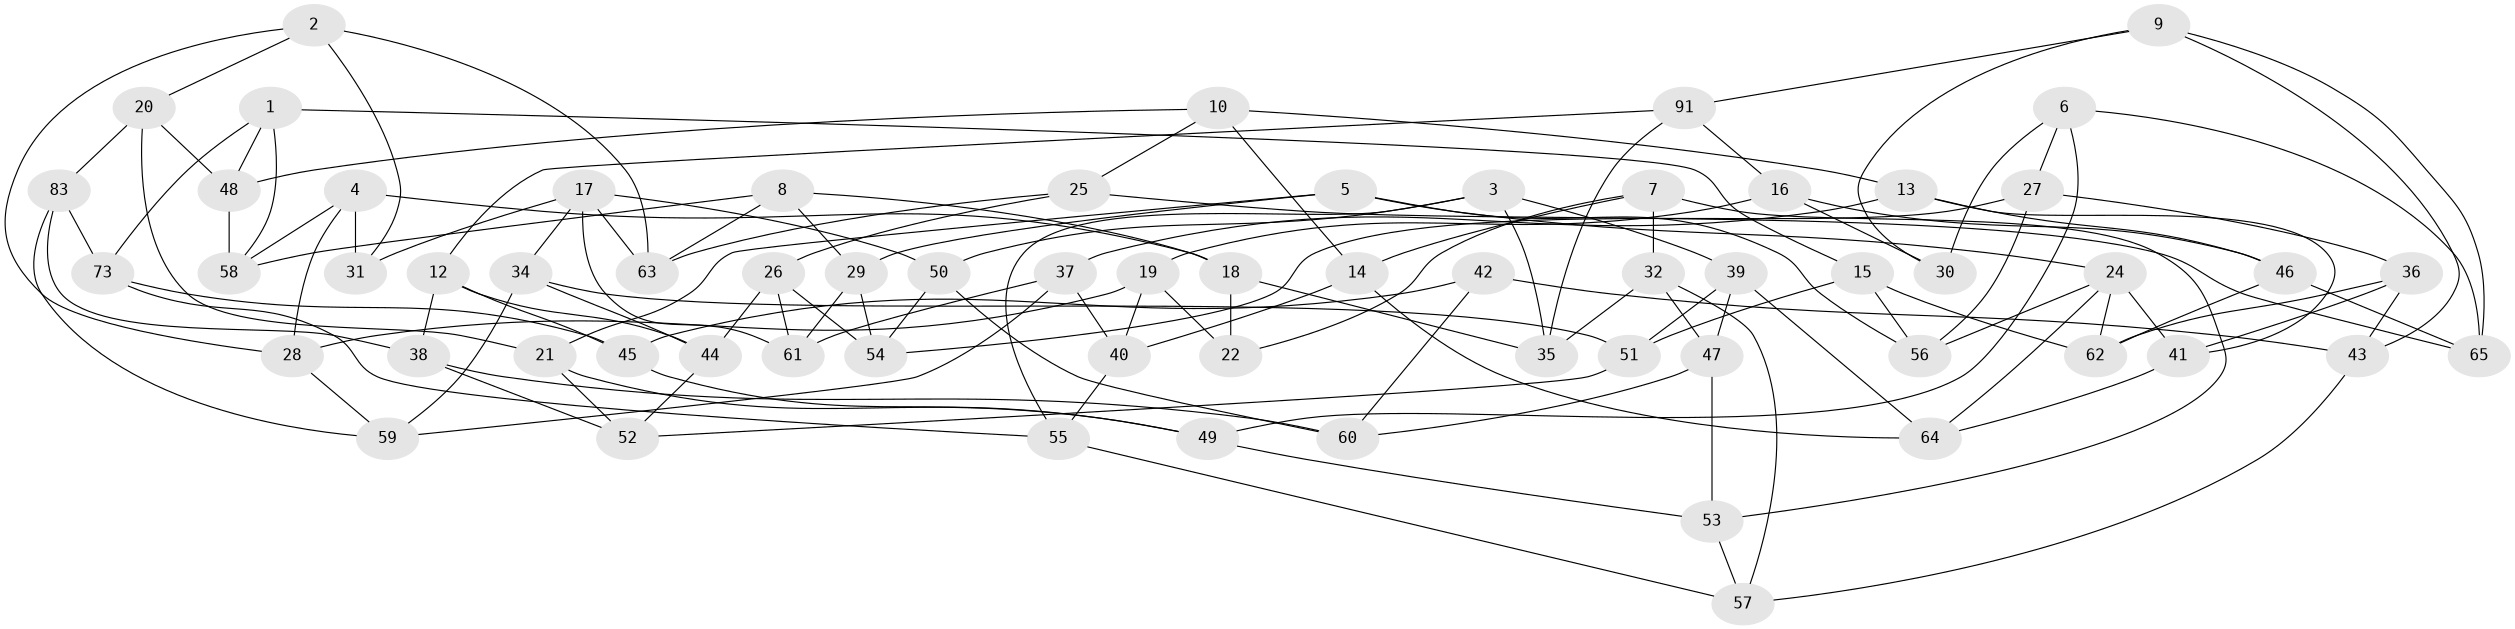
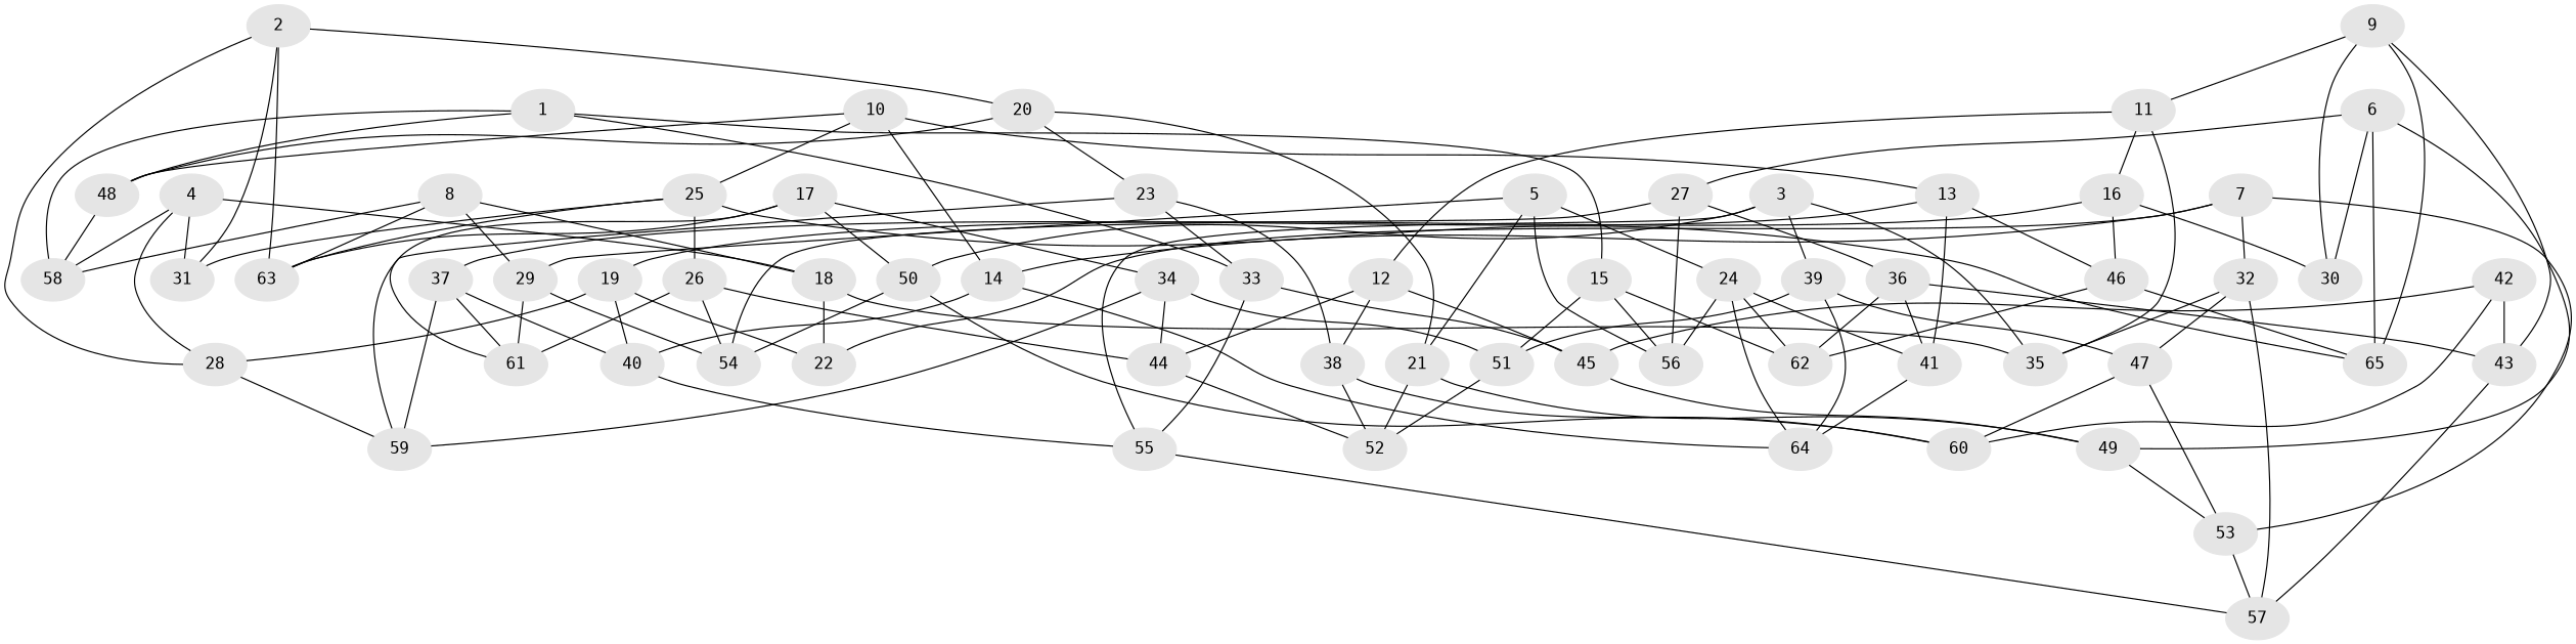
  graph {
    fontname="DejaVu Sans Mono"
    node [color=gray90 fontname="DejaVu Sans Mono" style=filled]
    edge [fontname="DejaVu Sans Mono"]
    1
    15
-   33 [label=73]
+   33
    48
    58
    56
    51
    62
    55
    45
    2
    20
    28
    31
    63
    21
-   23 [label=83]
+   23
    59
    3
    35
    39
    50
    64
    47
    54
    60
    57
    4
    18
    22
    5
    24
    29
    49
    52
    41
    61
    6
    27
    30
    65
    36
    53
    7
    14
    32
    40
    8
    9
-   11 [label=91]
+   11
    43
    12
    16
    10
    13
    25
    37
    46
    26
    38
    44
    19
    17
    34
    42
    1 -- 15
    1 -- 33
    1 -- 48
    1 -- 58
    15 -- 56
    15 -- 51
    15 -- 62
    33 -- 55
    33 -- 45
    48 -- 58
    51 -- 52
    55 -- 57
    45 -- 49
    2 -- 20
    2 -- 28
    2 -- 31
    2 -- 63
    20 -- 48
    20 -- 21
    20 -- 23
    28 -- 59
    21 -- 49
    21 -- 52
    23 -- 33
    23 -- 59
    23 -- 38
    3 -- 55
    3 -- 35
    3 -- 39
    3 -- 50
    39 -- 51
    39 -- 64
    39 -- 47
    50 -- 54
    50 -- 60
    47 -- 60
    47 -- 53
    4 -- 58
    4 -- 28
    4 -- 31
    4 -- 18
    18 -- 35
    18 -- 22
    5 -- 56
    5 -- 21
    5 -- 24
    5 -- 29
    24 -- 56
    24 -- 62
    24 -- 64
    24 -- 41
    29 -- 54
    29 -- 61
    49 -- 53
    41 -- 64
    6 -- 49
    6 -- 27
    6 -- 30
    6 -- 65
    27 -- 56
    27 -- 54
    27 -- 36
    36 -- 62
    36 -- 41
    36 -- 43
    53 -- 57
    7 -- 22
    7 -- 53
    7 -- 14
    7 -- 32
    14 -- 64
    14 -- 40
    32 -- 35
    32 -- 47
    32 -- 57
    40 -- 55
    8 -- 58
    8 -- 63
    8 -- 18
    8 -- 29
    9 -- 30
    9 -- 65
    9 -- 11
    9 -- 43
    11 -- 35
    11 -- 12
    11 -- 16
    43 -- 57
    12 -- 45
    12 -- 38
    12 -- 44
    16 -- 30
    16 -- 46
    16 -- 19
    10 -- 48
    10 -- 14
    10 -- 13
    10 -- 25
    13 -- 41
    13 -- 37
    13 -- 46
-   17 -- 31
+   25 -- 31
    25 -- 63
    25 -- 65
    25 -- 26
    37 -- 59
    37 -- 61
    37 -- 40
    46 -- 62
    46 -- 65
    26 -- 54
    26 -- 61
    26 -- 44
    38 -- 60
    38 -- 52
    44 -- 52
    19 -- 28
    19 -- 22
    19 -- 40
    17 -- 63
    17 -- 50
    17 -- 61
    17 -- 34
    34 -- 51
    34 -- 59
    34 -- 44
    42 -- 45
    42 -- 60
    42 -- 43
  }
